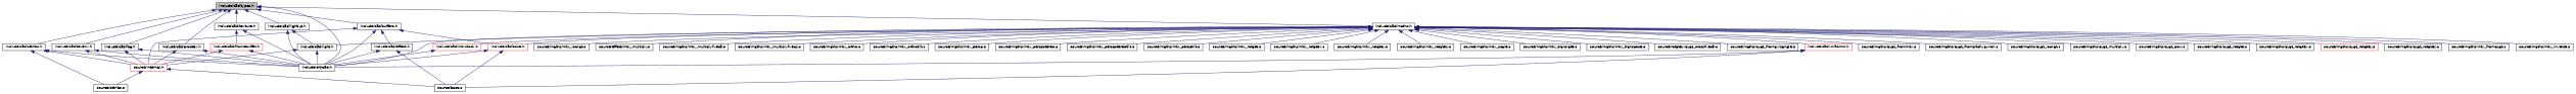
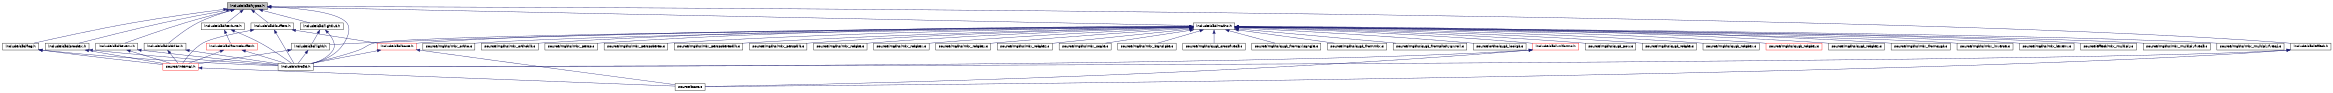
  digraph {
    node [color=black fillcolor=white fontname=Helvetica fontsize=10 shape=record style=filled]
    edge [color=midnightblue dir=back fontname=Helvetica fontsize=10 labelfontname=Helvetica labelfontsize=10 style=solid]
    n1 [fillcolor=grey75 fontcolor=black height=0.2 label="include/c3d/types.h" width=0.4]
    n2 [height=0.2 label="include/c3d/attribs.h" width=0.4]
    n3 [height=0.2 label="include/citro3d.h" width=0.4]
    n4 [height=0.2 label="include/c3d/buffers.h" width=0.4]
    n5 [height=0.2 label="include/c3d/maths.h" width=0.4]
    n6 [height=0.2 label="include/c3d/effect.h" width=0.4]
    n7 [height=0.2 label="include/c3d/fog.h" width=0.4]
    n8 [height=0.2 label="include/c3d/texture.h" width=0.4]
    n9 [height=0.2 label="include/c3d/lightlut.h" width=0.4]
    n10 [height=0.2 label="include/c3d/proctex.h" width=0.4]
    n11 [height=0.2 label="include/c3d/texenv.h" width=0.4]
    n12 [color=red height=0.2 label="source/internal.h" width=0.4]
-   n13 [height=0.2 label="source/attribs.c" width=0.4]
    n14 [color=red height=0.2 label="include/c3d/base.h" width=0.4]
    n15 [height=0.2 label="include/c3d/light.h" width=0.4]
-   n16 [color=red height=0.2 label="include/c3d/mtxstack.h" width=0.4]
    n17 [color=red height=0.2 label="include/c3d/uniforms.h" width=0.4]
    n18 [height=0.2 label="source/maths/mtx_fromquat.c" width=0.4]
    n19 [height=0.2 label="source/maths/mtx_inverse.c" width=0.4]
-   n20 [height=0.2 label="source/maths/mtx_lookat.c" width=0.4]
+   n20 [height=0.2 label="source/maths/mtx_texenv.c" width=0.4]
    n21 [height=0.2 label="source/effect/mtx_multiply.c" width=0.4]
    n22 [height=0.2 label="source/maths/mtx_multiplyfvec3.c" width=0.4]
    n23 [height=0.2 label="source/maths/mtx_multiplyfvec4.c" width=0.4]
    n24 [height=0.2 label="source/maths/mtx_ortho.c" width=0.4]
    n25 [height=0.2 label="source/maths/mtx_orthotilt.c" width=0.4]
    n26 [height=0.2 label="source/maths/mtx_persp.c" width=0.4]
    n27 [height=0.2 label="source/maths/mtx_perspstereo.c" width=0.4]
    n28 [height=0.2 label="source/maths/mtx_perspstereotilt.c" width=0.4]
    n29 [height=0.2 label="source/maths/mtx_persptilt.c" width=0.4]
    n30 [height=0.2 label="source/maths/mtx_rotate.c" width=0.4]
    n31 [height=0.2 label="source/maths/mtx_rotatex.c" width=0.4]
    n32 [height=0.2 label="source/maths/mtx_rotatey.c" width=0.4]
    n33 [height=0.2 label="source/maths/mtx_rotatez.c" width=0.4]
    n34 [height=0.2 label="source/maths/mtx_scale.c" width=0.4]
    n35 [height=0.2 label="source/maths/mtx_translate.c" width=0.4]
-   n36 [height=0.2 label="source/maths/mtx_transpose.c" width=0.4]
-   n37 [height=0.2 label="source/rotatey/quat_crossfvec3.c" width=0.4]
+   n37 [height=0.2 label="source/maths/quat_crossfvec3.c" width=0.4]
    n38 [height=0.2 label="source/maths/quat_fromaxisangle.c" width=0.4]
    n39 [height=0.2 label="source/maths/quat_frommtx.c" width=0.4]
    n40 [height=0.2 label="source/maths/quat_frompitchyawroll.c" width=0.4]
-   n41 [height=0.2 label="source/maths/quat_lookat.c" width=0.4]
-   n42 [height=0.2 label="source/maths/quat_multiply.c" width=0.4]
+   n41 [height=0.2 label="source/ortho/quat_lookat.c" width=0.4]
    n43 [height=0.2 label="source/maths/quat_pow.c" width=0.4]
    n44 [height=0.2 label="source/maths/quat_rotate.c" width=0.4]
    n45 [height=0.2 label="source/maths/quat_rotatex.c" width=0.4]
    n46 [color=red height=0.2 label="source/maths/quat_rotatey.c" width=0.4]
    n47 [height=0.2 label="source/maths/quat_rotatez.c" width=0.4]
    n48 [height=0.2 label="source/base.c" width=0.4]
    n49 [color=red height=0.2 label="include/c3d/framebuffer.h" width=0.4]
    n1 -> n2
    n1 -> n3
    n1 -> n4
    n1 -> n5
-   n4 -> n6
+   n1 -> n6
    n1 -> n7
    n1 -> n8
    n1 -> n9
    n1 -> n10
    n1 -> n11
    n2 -> n3
    n2 -> n12
-   n2 -> n13
    n4 -> n3
    n4 -> n12
    n4 -> n14
    n5 -> n3
    n5 -> n14
    n5 -> n15
-   n5 -> n16
    n5 -> n17
    n5 -> n18
    n5 -> n19
    n5 -> n20
    n5 -> n21
    n5 -> n22
    n5 -> n23
    n5 -> n24
    n5 -> n25
    n5 -> n26
    n5 -> n27
    n5 -> n28
    n5 -> n29
    n5 -> n30
    n5 -> n31
    n5 -> n32
    n5 -> n33
    n5 -> n34
    n5 -> n35
-   n5 -> n36
    n5 -> n37
    n5 -> n38
    n5 -> n39
    n5 -> n40
    n5 -> n41
-   n5 -> n42
    n5 -> n43
    n5 -> n44
    n5 -> n45
    n5 -> n46
    n5 -> n47
    n6 -> n3
    n6 -> n48
    n7 -> n3
    n7 -> n12
    n8 -> n3
    n8 -> n49
    n9 -> n3
    n9 -> n15
    n10 -> n3
    n10 -> n12
    n11 -> n3
    n11 -> n12
-   n12 -> n13
    n12 -> n48
    n14 -> n3
    n14 -> n48
    n15 -> n3
    n15 -> n12
-   n16 -> n3
    n17 -> n3
    n17 -> n48
    n49 -> n3
    n49 -> n12
  }
